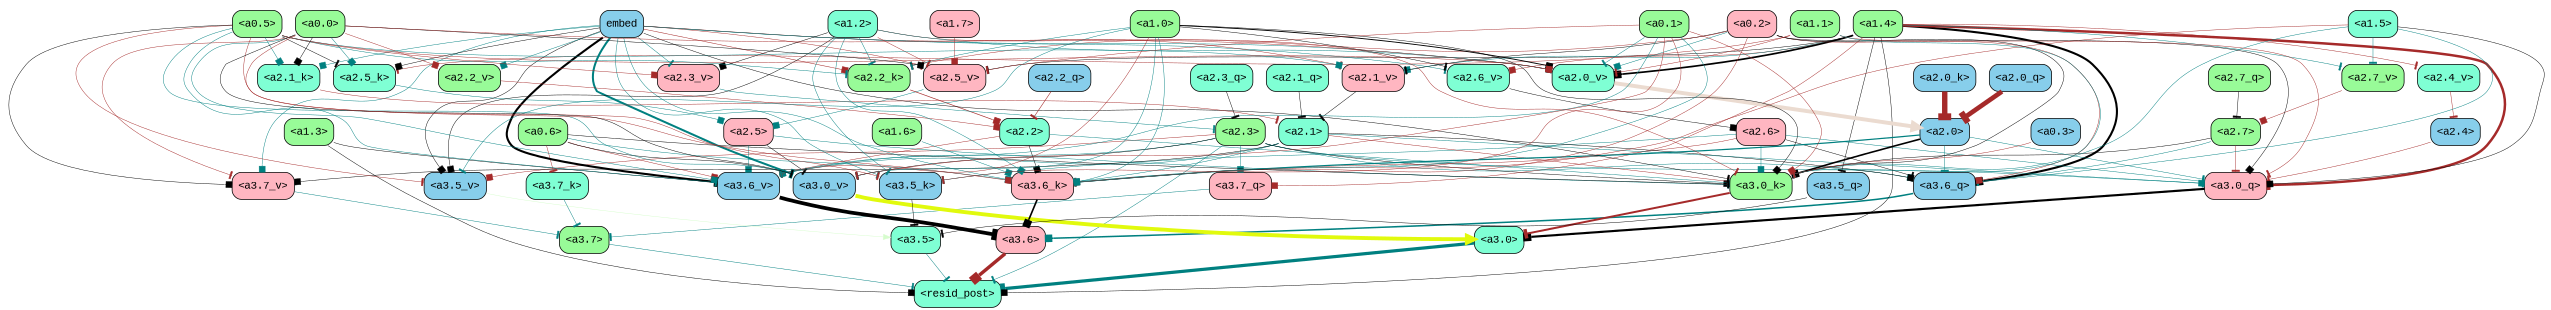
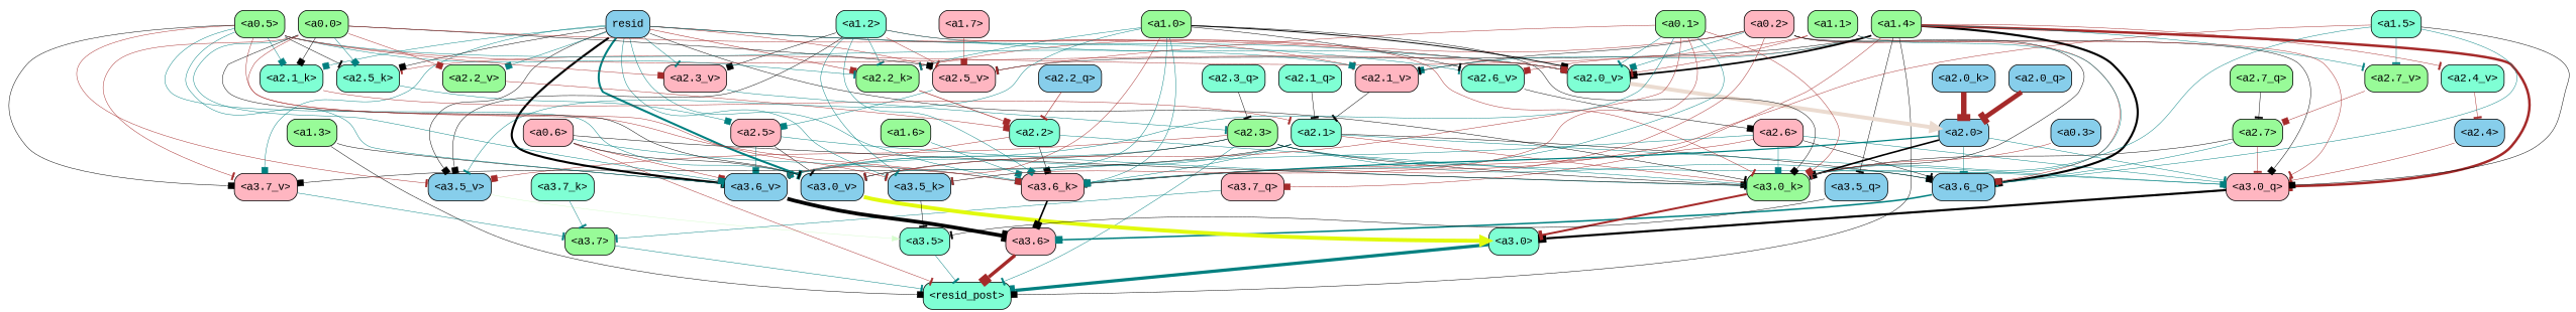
  strict digraph {
    fontname="Liberation Mono"
    splines=true
    node [color=black fillcolor=palegreen fontname="Liberation Mono" shape=box style="filled, rounded"]
    edge [arrowhead=tee color=teal fontname="Liberation Mono" penwidth=0.6]
    "<resid_post>" [fillcolor=aquamarine]
    "<a3.7>"
    "<a3.6>" [fillcolor=lightpink]
    "<a3.5>" [fillcolor=aquamarine]
    "<a3.0>" [fillcolor=aquamarine]
    "<a2.3>"
    "<a3.7_q>" [fillcolor=lightpink]
    "<a3.6_q>" [fillcolor=skyblue]
    "<a3.0_q>" [fillcolor=lightpink]
    "<a3.0_k>"
    "<a3.6_v>" [fillcolor=skyblue]
    "<a3.5_v>" [fillcolor=skyblue]
    "<a3.0_v>" [fillcolor=skyblue]
    "<a1.4>"
    "<a3.5_q>" [fillcolor=skyblue]
    "<a2.7_v>"
    "<a2.6_v>" [fillcolor=aquamarine]
    "<a2.5_v>" [fillcolor=lightpink]
    "<a2.4_v>" [fillcolor=aquamarine]
    "<a2.1_v>" [fillcolor=lightpink]
    "<a2.0_v>" [fillcolor=aquamarine]
    "<a2.7>"
    "<a2.6>" [fillcolor=lightpink]
    "<a2.5>" [fillcolor=lightpink]
    "<a2.4>" [fillcolor=skyblue]
    "<a2.1>" [fillcolor=aquamarine]
    "<a2.0>" [fillcolor=skyblue]
    "<a3.6_k>" [fillcolor=lightpink]
    "<a3.5_k>" [fillcolor=skyblue]
    "<a3.7_v>" [fillcolor=lightpink]
    "<a1.3>"
    "<a3.7_k>" [fillcolor=aquamarine]
    "<a1.5>" [fillcolor=aquamarine]
    "<a0.2>" [fillcolor=lightpink]
    "<a2.2_k>"
    "<a2.2>" [fillcolor=aquamarine]
    "<a1.1>"
    "<a2.5_k>" [fillcolor=aquamarine]
-   "<a0.6>"
-   embed [fillcolor=skyblue]
+   "<a0.6>" [fillcolor=lightpink]
+   embed [fillcolor=skyblue label=resid]
    "<a2.1_k>" [fillcolor=aquamarine]
    "<a2.3_v>" [fillcolor=lightpink]
    "<a2.2_v>"
    "<a1.6>"
    "<a1.2>" [fillcolor=aquamarine]
    "<a1.0>"
    "<a0.5>"
    "<a0.1>"
    "<a0.0>"
    "<a0.3>" [fillcolor=skyblue]
    "<a2.7_q>"
    "<a2.3_q>" [fillcolor=aquamarine]
    "<a2.2_q>" [fillcolor=skyblue]
    "<a2.1_q>" [fillcolor=aquamarine]
    "<a2.0_q>" [fillcolor=skyblue]
    "<a2.0_k>" [fillcolor=skyblue]
    "<a1.7>" [fillcolor=lightpink]
    "<a3.7>" -> "<resid_post>" [penwidth=0.6239100098609924]
    "<a3.6>" -> "<resid_post>" [arrowhead=box color=brown penwidth=4.569062113761902]
    "<a3.5>" -> "<resid_post>"
    "<a3.0>" -> "<resid_post>" [penwidth=4.283544182777405]
    "<a2.3>" -> "<resid_post>"
-   "<a2.3>" -> "<a3.7_q>" [arrowhead=box]
    "<a2.3>" -> "<a3.6_q>" [arrowhead=box]
    "<a2.3>" -> "<a3.0_q>"
    "<a2.3>" -> "<a3.0_k>" [arrowhead=box color=black]
    "<a2.3>" -> "<a3.6_v>" [arrowhead=box]
    "<a2.3>" -> "<a3.5_v>" [arrowhead=box color=brown]
    "<a2.3>" -> "<a3.0_v>" [color=black]
    "<a3.7_q>" -> "<a3.7>"
    "<a3.6_q>" -> "<a3.6>" [arrowhead=box penwidth=2.0347584784030914]
    "<a3.0_q>" -> "<a3.0>" [arrowhead=box color=black penwidth=2.8635367155075073]
    "<a3.0_k>" -> "<a3.0>" [color=brown penwidth=2.632905662059784]
    "<a3.6_v>" -> "<a3.6>" [color=black penwidth=4.981305837631226]
    "<a3.5_v>" -> "<a3.5>" [color="#d6fccd" arrowhead=""]
    "<a3.0_v>" -> "<a3.0>" [color="#e1fa0d" penwidth=5.168330669403076 arrowhead=""]
    "<a1.4>" -> "<resid_post>" [arrowhead=box color=black]
    "<a1.4>" -> "<a3.7_q>" [arrowhead=box color=brown]
    "<a1.4>" -> "<a3.6_q>" [arrowhead=box color=black penwidth=2.7934007048606873]
    "<a1.4>" -> "<a3.0_q>" [color=brown penwidth=3.340754985809326]
    "<a1.4>" -> "<a3.5_q>" [color=black]
    "<a1.4>" -> "<a2.7_v>"
    "<a1.4>" -> "<a2.6_v>" [arrowhead=box color=brown]
    "<a1.4>" -> "<a2.5_v>" [color=black]
    "<a1.4>" -> "<a2.4_v>" [color=brown]
    "<a1.4>" -> "<a2.1_v>" [arrowhead=box]
    "<a1.4>" -> "<a2.0_v>" [arrowhead=box color=black penwidth=2.268759250640869]
    "<a3.5_q>" -> "<a3.5>" [color=black]
    "<a2.7_v>" -> "<a2.7>" [arrowhead=box color=brown]
    "<a2.6_v>" -> "<a2.6>" [arrowhead=box color=black]
    "<a2.5_v>" -> "<a2.5>" [arrowhead=box]
    "<a2.4_v>" -> "<a2.4>" [color=brown]
    "<a2.1_v>" -> "<a2.1>" [color=black]
    "<a2.0_v>" -> "<a2.0>" [color="#ebdbd0" penwidth=5.231471925973892 arrowhead=""]
    "<a2.7>" -> "<a3.6_q>"
    "<a2.7>" -> "<a3.0_q>" [color=brown]
    "<a2.7>" -> "<a3.0_k>" [color=black]
    "<a2.6>" -> "<a3.6_q>" [color=black]
    "<a2.6>" -> "<a3.0_q>"
    "<a2.6>" -> "<a3.0_k>" [arrowhead=box]
    "<a2.6>" -> "<a3.6_k>" [arrowhead=box color=brown]
    "<a2.6>" -> "<a3.5_k>"
    "<a2.5>" -> "<a3.0_k>"
    "<a2.5>" -> "<a3.6_v>" [arrowhead=box]
    "<a2.5>" -> "<a3.0_v>" [color=black]
    "<a2.4>" -> "<a3.0_q>" [color=brown]
    "<a2.1>" -> "<a3.6_q>" [arrowhead=box color=black]
    "<a2.1>" -> "<a3.0_q>" [arrowhead=box]
    "<a2.1>" -> "<a3.0_k>" [color=brown]
    "<a2.1>" -> "<a3.6_v>" [arrowhead=box]
    "<a2.1>" -> "<a3.6_k>" [arrowhead=box]
    "<a2.1>" -> "<a3.7_v>" [arrowhead=box color=black]
    "<a2.0>" -> "<a3.6_q>"
    "<a2.0>" -> "<a3.0_q>"
    "<a2.0>" -> "<a3.0_k>" [arrowhead=box color=black penwidth=2.161143198609352]
    "<a2.0>" -> "<a3.6_k>" [penwidth=1.6382827460765839]
    "<a3.6_k>" -> "<a3.6>" [arrowhead=box color=black penwidth=2.1760786175727844]
    "<a3.5_k>" -> "<a3.5>" [color=black]
    "<a3.7_v>" -> "<a3.7>"
    "<a1.3>" -> "<resid_post>" [arrowhead=box color=black]
    "<a1.3>" -> "<a3.6_v>" [color=black]
    "<a3.7_k>" -> "<a3.7>"
    "<a1.5>" -> "<a3.6_q>"
    "<a1.5>" -> "<a3.0_q>" [arrowhead=box color=black]
    "<a1.5>" -> "<a3.0_k>"
    "<a1.5>" -> "<a2.7_v>"
    "<a1.5>" -> "<a3.6_k>" [color=brown]
    "<a0.2>" -> "<a3.6_q>" [arrowhead=box color=brown]
    "<a0.2>" -> "<a3.0_q>" [arrowhead=box color=black]
    "<a0.2>" -> "<a3.0_k>" [color=black]
    "<a0.2>" -> "<a2.1_v>" [color=black]
    "<a0.2>" -> "<a2.0_v>" [arrowhead=box]
    "<a0.2>" -> "<a3.6_k>" [color=brown]
    "<a0.2>" -> "<a2.2_k>" [color=brown]
    "<a2.2_k>" -> "<a2.2>" [arrowhead=box color=brown penwidth=0.8854708671569824]
    "<a2.2>" -> "<a3.0_k>"
    "<a2.2>" -> "<a3.6_v>" [color=brown]
    "<a2.2>" -> "<a3.6_k>" [arrowhead=box color=black]
    "<a1.1>" -> "<a3.0_q>" [color=brown]
    "<a1.1>" -> "<a3.0_k>"
    "<a1.1>" -> "<a2.0_v>" [color=brown]
    "<a1.1>" -> "<a2.5_k>" [color=brown]
    "<a2.5_k>" -> "<a2.5>" [arrowhead=box]
    "<a0.6>" -> "<a3.0_k>" [color=black]
    "<a0.6>" -> "<a3.6_v>" [arrowhead=box color=brown]
    "<a0.6>" -> "<a3.0_v>" [color=black]
    "<a0.6>" -> "<a3.6_k>" [arrowhead=box]
-   "<a0.6>" -> "<a3.7_k>" [color=brown]
+   "<a0.6>" -> "<resid_post>" [color=brown]
    embed -> "<a3.0_k>" [color=black]
    embed -> "<a3.6_v>" [color=black penwidth=2.7825746536254883]
    embed -> "<a3.5_v>" [arrowhead=box color=black]
    embed -> "<a3.0_v>" [penwidth=2.6950180530548096]
    embed -> "<a2.6_v>"
    embed -> "<a2.5_v>" [color=brown]
    embed -> "<a2.1_v>" [color=brown]
    embed -> "<a2.0_v>" [arrowhead=box]
    embed -> "<a3.6_k>" [arrowhead=box]
    embed -> "<a3.5_k>"
    embed -> "<a3.7_v>" [arrowhead=box]
    embed -> "<a2.2_k>" [arrowhead=box color=brown penwidth=0.6698317527770996]
    embed -> "<a2.5_k>" [arrowhead=box color=black]
    embed -> "<a2.1_k>" [arrowhead=box]
    embed -> "<a2.3_v>"
    embed -> "<a2.2_v>" [arrowhead=box]
    "<a2.1_k>" -> "<a2.1>" [color=brown]
    "<a2.3_v>" -> "<a2.3>"
    "<a2.2_v>" -> "<a2.2>" [arrowhead=box color=brown]
    "<a1.6>" -> "<a3.6_k>" [arrowhead=box]
    "<a1.2>" -> "<a3.0_k>" [color=brown]
    "<a1.2>" -> "<a3.5_v>" [arrowhead=box color=black]
    "<a1.2>" -> "<a2.5_v>" [color=brown]
    "<a1.2>" -> "<a2.0_v>" [arrowhead=box]
    "<a1.2>" -> "<a3.6_k>" [arrowhead=box]
    "<a1.2>" -> "<a3.5_k>"
    "<a1.2>" -> "<a2.2_k>"
    "<a1.2>" -> "<a2.3_v>" [arrowhead=box color=black]
    "<a1.0>" -> "<a3.0_k>" [arrowhead=box color=black]
    "<a1.0>" -> "<a3.6_v>" [color=brown]
    "<a1.0>" -> "<a3.5_v>"
    "<a1.0>" -> "<a3.0_v>"
    "<a1.0>" -> "<a2.6_v>" [color=black]
    "<a1.0>" -> "<a2.0_v>" [arrowhead=box color=black penwidth=1.2213096618652344]
    "<a1.0>" -> "<a3.6_k>"
    "<a1.0>" -> "<a2.2_k>"
    "<a0.5>" -> "<a3.6_v>"
    "<a0.5>" -> "<a3.5_v>" [color=brown]
    "<a0.5>" -> "<a3.0_v>"
    "<a0.5>" -> "<a2.1_v>" [arrowhead=box]
    "<a0.5>" -> "<a2.0_v>" [arrowhead=box color=brown]
    "<a0.5>" -> "<a3.6_k>" [arrowhead=box color=brown]
    "<a0.5>" -> "<a3.7_v>" [arrowhead=box color=black]
    "<a0.5>" -> "<a2.2_k>"
    "<a0.5>" -> "<a2.5_k>" [color=black]
    "<a0.5>" -> "<a2.1_k>" [arrowhead=box]
    "<a0.5>" -> "<a2.3_v>" [arrowhead=box color=brown]
    "<a0.1>" -> "<a3.0_k>" [arrowhead=box color=brown]
    "<a0.1>" -> "<a3.6_v>"
    "<a0.1>" -> "<a3.0_v>" [color=brown]
    "<a0.1>" -> "<a2.5_v>" [color=brown]
    "<a0.1>" -> "<a2.0_v>"
    "<a0.1>" -> "<a3.6_k>" [arrowhead=box]
    "<a0.1>" -> "<a3.5_k>" [color=brown]
    "<a0.0>" -> "<a3.6_v>" [arrowhead=box]
    "<a0.0>" -> "<a3.0_v>" [color=black]
    "<a0.0>" -> "<a2.5_v>" [arrowhead=box color=black]
    "<a0.0>" -> "<a2.0_v>" [arrowhead=box color=brown]
    "<a0.0>" -> "<a3.5_k>" [color=brown]
    "<a0.0>" -> "<a3.7_v>" [color=brown]
    "<a0.0>" -> "<a2.5_k>" [arrowhead=box]
    "<a0.0>" -> "<a2.1_k>" [arrowhead=box color=black]
    "<a0.0>" -> "<a2.2_v>" [arrowhead=box color=brown]
    "<a0.3>" -> "<a3.0_k>" [color=brown]
    "<a2.7_q>" -> "<a2.7>" [color=black]
    "<a2.3_q>" -> "<a2.3>" [color=black]
    "<a2.2_q>" -> "<a2.2>" [color=brown penwidth=0.7553567886352539]
    "<a2.1_q>" -> "<a2.1>" [color=black]
    "<a2.0_q>" -> "<a2.0>" [color=brown penwidth=6.256794691085815]
    "<a2.0_k>" -> "<a2.0>" [color=brown penwidth=7.231504917144775]
    "<a1.7>" -> "<a2.5_v>" [arrowhead=box color=brown]
  }
